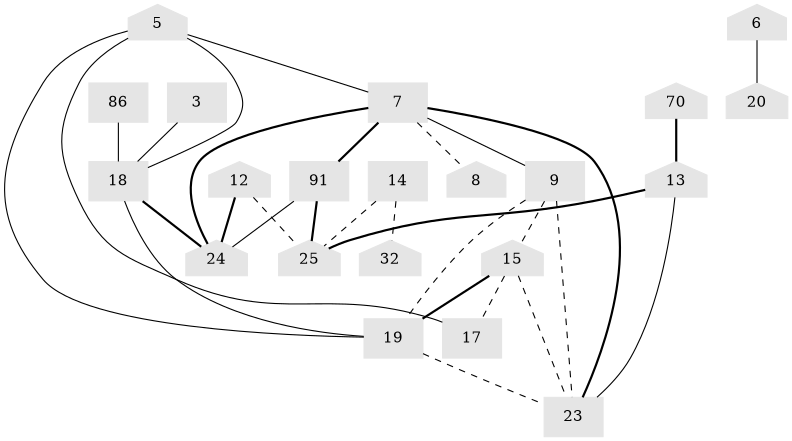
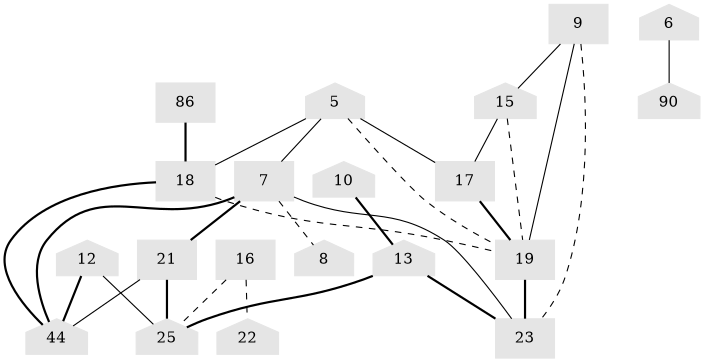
  graph {
    node [color=gray90 shape=house style=filled]
    edge [style=solid weight=1.0]
-   3 [shape=box]
    18 [shape=box]
    19 [shape=box]
-   24
+   24 [label=44]
    23 [shape=box]
    5
    7 [shape=box]
    17 [shape=box]
    8
    9 [shape=box]
-   21 [shape=box label=91]
+   21 [shape=box]
    6
-   20
+   20 [label=90]
    15
    25
-   10 [label=70]
+   10
    13
    12
-   14 [shape=box]
-   22 [label=32]
+   14 [shape=box label=16]
+   22
    n21 [label=86 shape=box]
-   3 -- 18
-   18 -- 19
+   18 -- 19 [style=dashed]
    18 -- 24 [style=bold]
-   19 -- 23 [style=dashed]
+   19 -- 23 [style=bold]
    5 -- 18
-   5 -- 19
+   5 -- 19 [style=dashed]
    5 -- 7
    5 -- 17
    7 -- 24 [style=bold]
-   7 -- 23 [style=bold]
+   7 -- 23
    7 -- 8 [style=dashed]
-   7 -- 9
    7 -- 21 [style=bold]
-   9 -- 19 [style=dashed]
+   17 -- 19 [style=bold]
+   9 -- 19
    9 -- 23 [style=dashed weight=2.0]
-   9 -- 15 [style=dashed]
+   9 -- 15
    21 -- 24
    21 -- 25 [style=bold]
    6 -- 20
-   15 -- 19 [style=bold]
-   15 -- 23 [style=dashed]
-   15 -- 17 [style=dashed]
+   15 -- 19 [style=dashed]
+   15 -- 17
    10 -- 13 [style=bold]
-   13 -- 23
+   13 -- 23 [style=bold]
    13 -- 25 [style=bold]
    12 -- 24 [style=bold]
-   12 -- 25 [style=dashed]
+   12 -- 25
    14 -- 25 [style=dashed]
    14 -- 22 [style=dashed]
-   n21 -- 18
+   n21 -- 18 [style=bold]
  }
